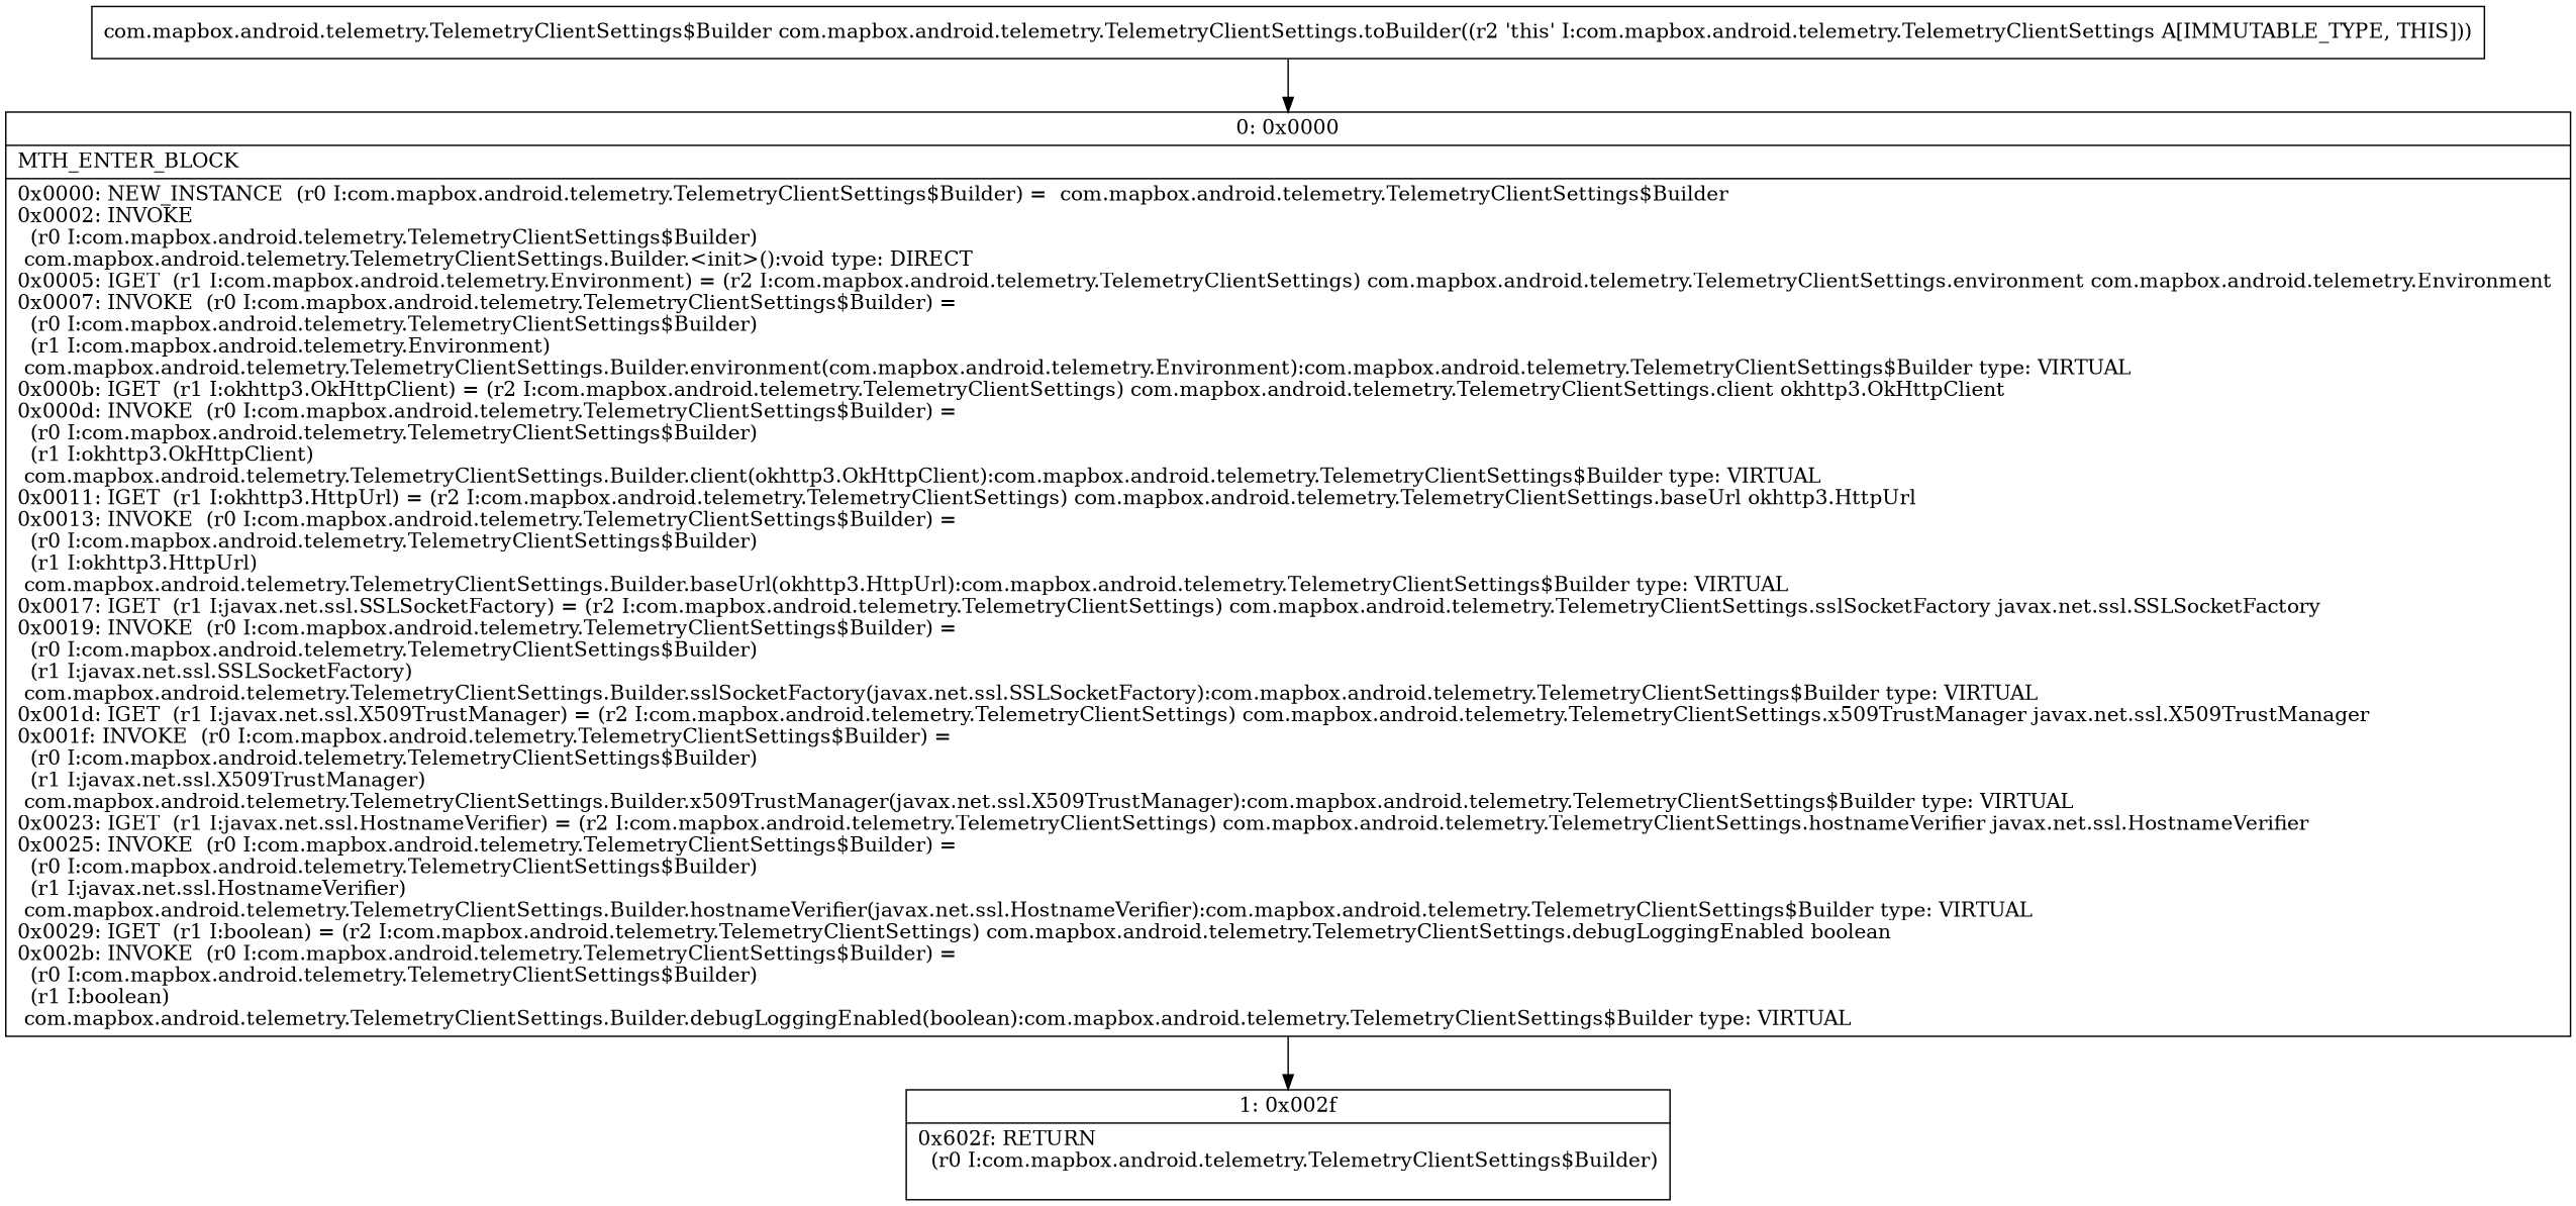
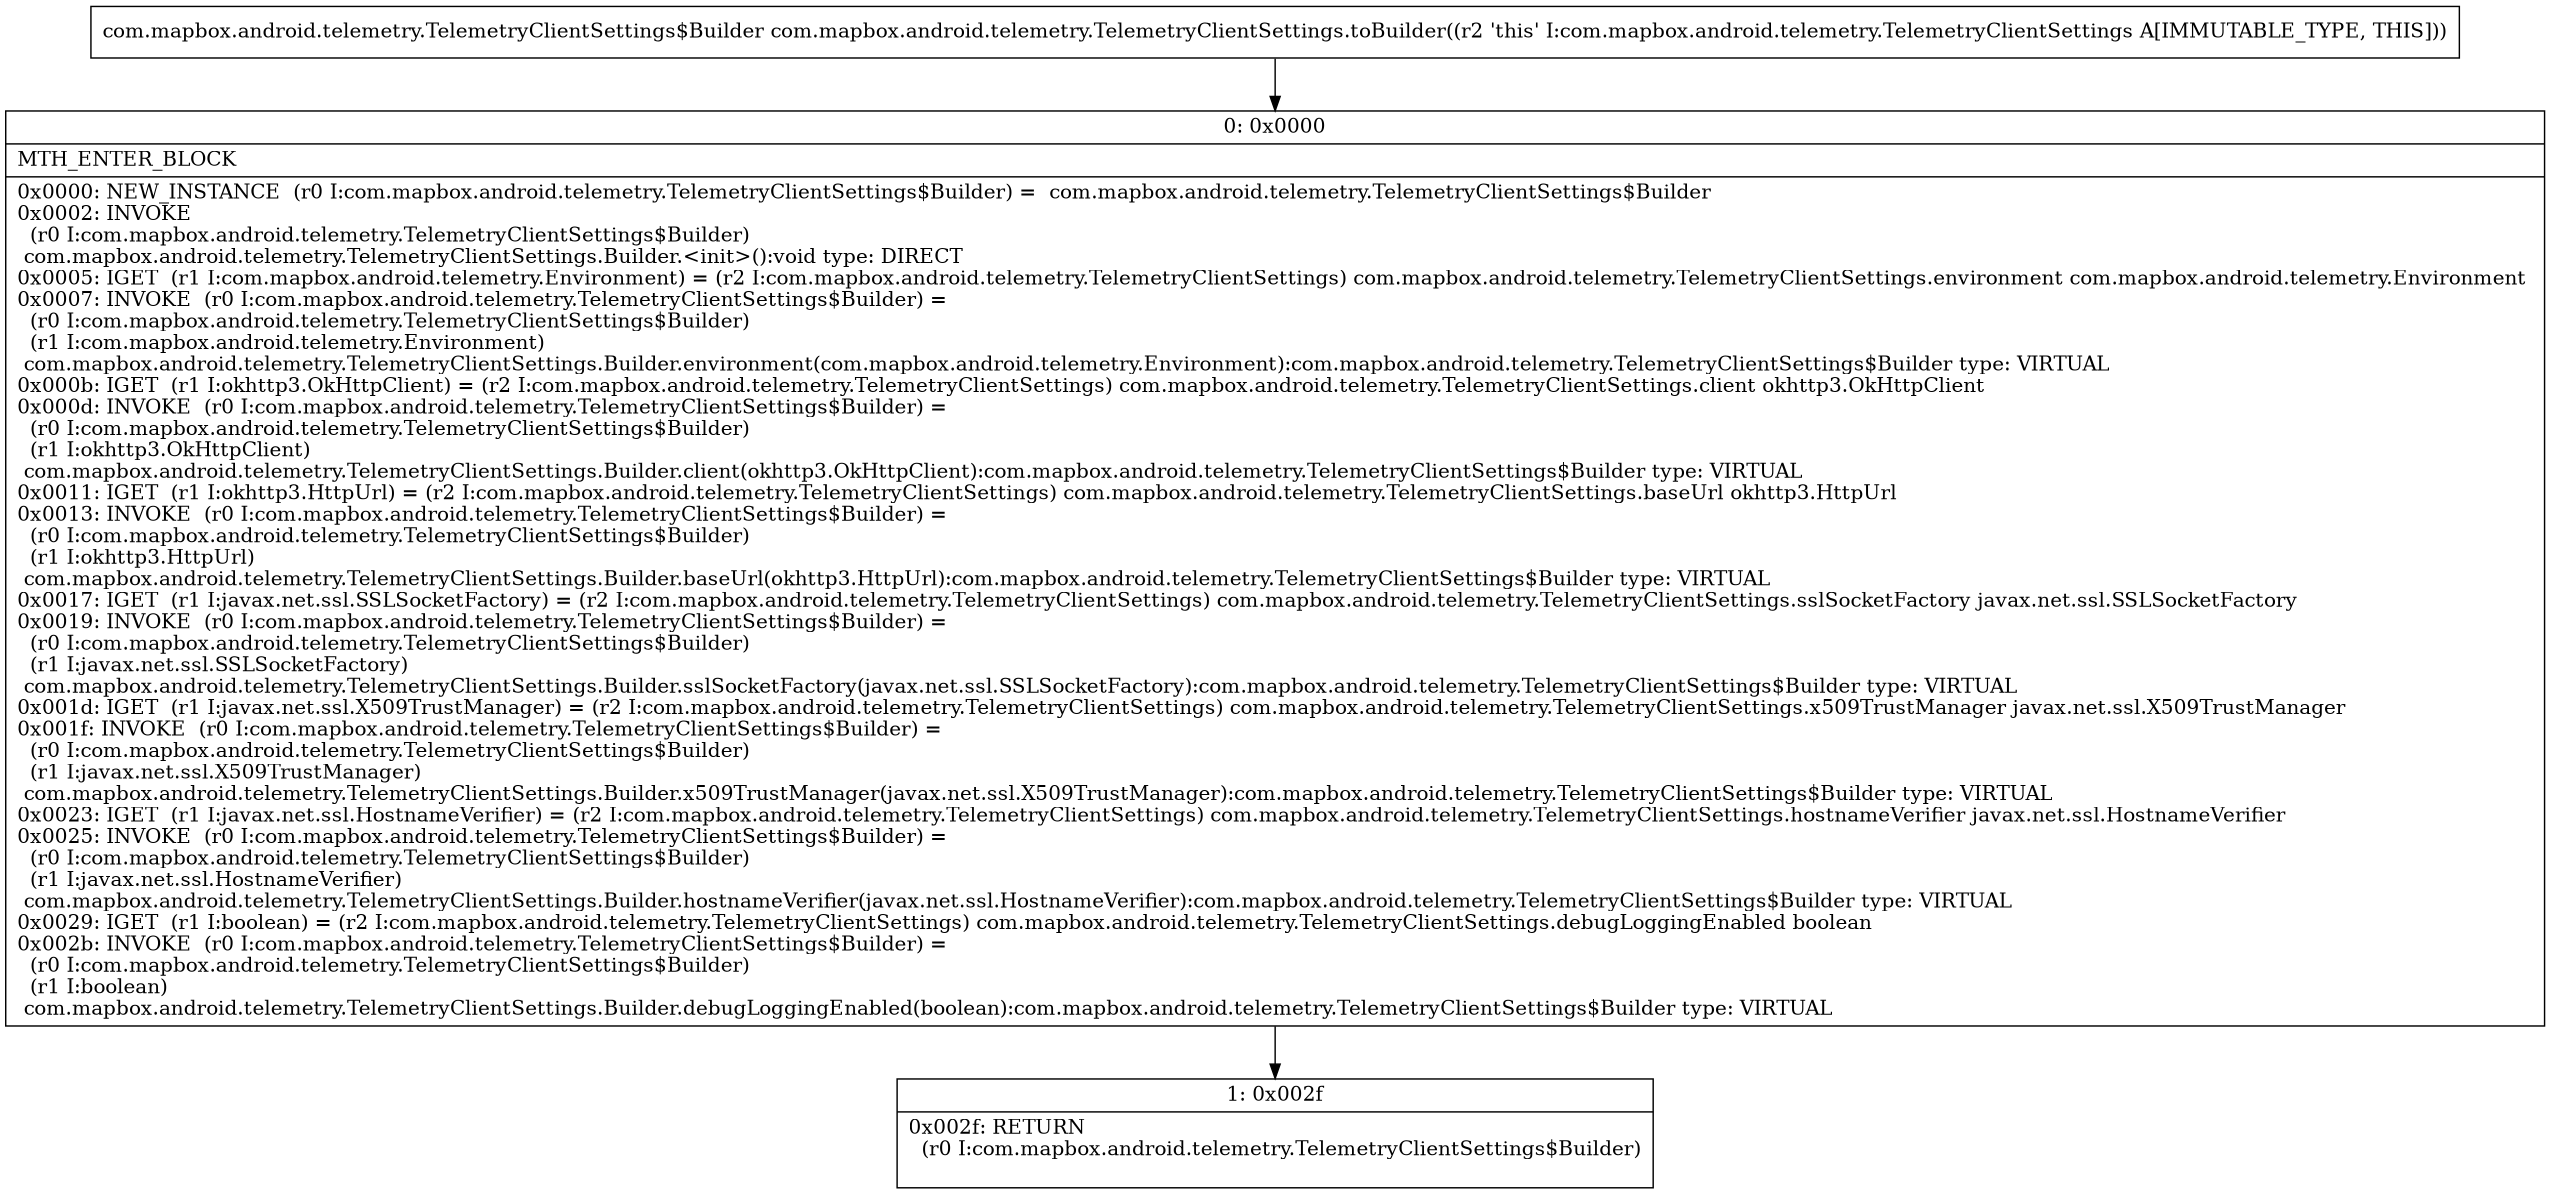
  digraph {
    node [shape=record]
    n1 [label="{0\:\ 0x0000|MTH_ENTER_BLOCK\l|0x0000: NEW_INSTANCE  (r0 I:com.mapbox.android.telemetry.TelemetryClientSettings$Builder) =  com.mapbox.android.telemetry.TelemetryClientSettings$Builder \l0x0002: INVOKE  \l  (r0 I:com.mapbox.android.telemetry.TelemetryClientSettings$Builder)\l com.mapbox.android.telemetry.TelemetryClientSettings.Builder.\<init\>():void type: DIRECT \l0x0005: IGET  (r1 I:com.mapbox.android.telemetry.Environment) = (r2 I:com.mapbox.android.telemetry.TelemetryClientSettings) com.mapbox.android.telemetry.TelemetryClientSettings.environment com.mapbox.android.telemetry.Environment \l0x0007: INVOKE  (r0 I:com.mapbox.android.telemetry.TelemetryClientSettings$Builder) = \l  (r0 I:com.mapbox.android.telemetry.TelemetryClientSettings$Builder)\l  (r1 I:com.mapbox.android.telemetry.Environment)\l com.mapbox.android.telemetry.TelemetryClientSettings.Builder.environment(com.mapbox.android.telemetry.Environment):com.mapbox.android.telemetry.TelemetryClientSettings$Builder type: VIRTUAL \l0x000b: IGET  (r1 I:okhttp3.OkHttpClient) = (r2 I:com.mapbox.android.telemetry.TelemetryClientSettings) com.mapbox.android.telemetry.TelemetryClientSettings.client okhttp3.OkHttpClient \l0x000d: INVOKE  (r0 I:com.mapbox.android.telemetry.TelemetryClientSettings$Builder) = \l  (r0 I:com.mapbox.android.telemetry.TelemetryClientSettings$Builder)\l  (r1 I:okhttp3.OkHttpClient)\l com.mapbox.android.telemetry.TelemetryClientSettings.Builder.client(okhttp3.OkHttpClient):com.mapbox.android.telemetry.TelemetryClientSettings$Builder type: VIRTUAL \l0x0011: IGET  (r1 I:okhttp3.HttpUrl) = (r2 I:com.mapbox.android.telemetry.TelemetryClientSettings) com.mapbox.android.telemetry.TelemetryClientSettings.baseUrl okhttp3.HttpUrl \l0x0013: INVOKE  (r0 I:com.mapbox.android.telemetry.TelemetryClientSettings$Builder) = \l  (r0 I:com.mapbox.android.telemetry.TelemetryClientSettings$Builder)\l  (r1 I:okhttp3.HttpUrl)\l com.mapbox.android.telemetry.TelemetryClientSettings.Builder.baseUrl(okhttp3.HttpUrl):com.mapbox.android.telemetry.TelemetryClientSettings$Builder type: VIRTUAL \l0x0017: IGET  (r1 I:javax.net.ssl.SSLSocketFactory) = (r2 I:com.mapbox.android.telemetry.TelemetryClientSettings) com.mapbox.android.telemetry.TelemetryClientSettings.sslSocketFactory javax.net.ssl.SSLSocketFactory \l0x0019: INVOKE  (r0 I:com.mapbox.android.telemetry.TelemetryClientSettings$Builder) = \l  (r0 I:com.mapbox.android.telemetry.TelemetryClientSettings$Builder)\l  (r1 I:javax.net.ssl.SSLSocketFactory)\l com.mapbox.android.telemetry.TelemetryClientSettings.Builder.sslSocketFactory(javax.net.ssl.SSLSocketFactory):com.mapbox.android.telemetry.TelemetryClientSettings$Builder type: VIRTUAL \l0x001d: IGET  (r1 I:javax.net.ssl.X509TrustManager) = (r2 I:com.mapbox.android.telemetry.TelemetryClientSettings) com.mapbox.android.telemetry.TelemetryClientSettings.x509TrustManager javax.net.ssl.X509TrustManager \l0x001f: INVOKE  (r0 I:com.mapbox.android.telemetry.TelemetryClientSettings$Builder) = \l  (r0 I:com.mapbox.android.telemetry.TelemetryClientSettings$Builder)\l  (r1 I:javax.net.ssl.X509TrustManager)\l com.mapbox.android.telemetry.TelemetryClientSettings.Builder.x509TrustManager(javax.net.ssl.X509TrustManager):com.mapbox.android.telemetry.TelemetryClientSettings$Builder type: VIRTUAL \l0x0023: IGET  (r1 I:javax.net.ssl.HostnameVerifier) = (r2 I:com.mapbox.android.telemetry.TelemetryClientSettings) com.mapbox.android.telemetry.TelemetryClientSettings.hostnameVerifier javax.net.ssl.HostnameVerifier \l0x0025: INVOKE  (r0 I:com.mapbox.android.telemetry.TelemetryClientSettings$Builder) = \l  (r0 I:com.mapbox.android.telemetry.TelemetryClientSettings$Builder)\l  (r1 I:javax.net.ssl.HostnameVerifier)\l com.mapbox.android.telemetry.TelemetryClientSettings.Builder.hostnameVerifier(javax.net.ssl.HostnameVerifier):com.mapbox.android.telemetry.TelemetryClientSettings$Builder type: VIRTUAL \l0x0029: IGET  (r1 I:boolean) = (r2 I:com.mapbox.android.telemetry.TelemetryClientSettings) com.mapbox.android.telemetry.TelemetryClientSettings.debugLoggingEnabled boolean \l0x002b: INVOKE  (r0 I:com.mapbox.android.telemetry.TelemetryClientSettings$Builder) = \l  (r0 I:com.mapbox.android.telemetry.TelemetryClientSettings$Builder)\l  (r1 I:boolean)\l com.mapbox.android.telemetry.TelemetryClientSettings.Builder.debugLoggingEnabled(boolean):com.mapbox.android.telemetry.TelemetryClientSettings$Builder type: VIRTUAL \l}"]
-   n2 [label="{1\:\ 0x002f|0x602f: RETURN  \l  (r0 I:com.mapbox.android.telemetry.TelemetryClientSettings$Builder)\l \l}"]
+   n2 [label="{1\:\ 0x002f|0x002f: RETURN  \l  (r0 I:com.mapbox.android.telemetry.TelemetryClientSettings$Builder)\l \l}"]
    n3 [label="{com.mapbox.android.telemetry.TelemetryClientSettings$Builder com.mapbox.android.telemetry.TelemetryClientSettings.toBuilder((r2 'this' I:com.mapbox.android.telemetry.TelemetryClientSettings A[IMMUTABLE_TYPE, THIS])) }"]
    n1 -> n2
    n3 -> n1
  }
